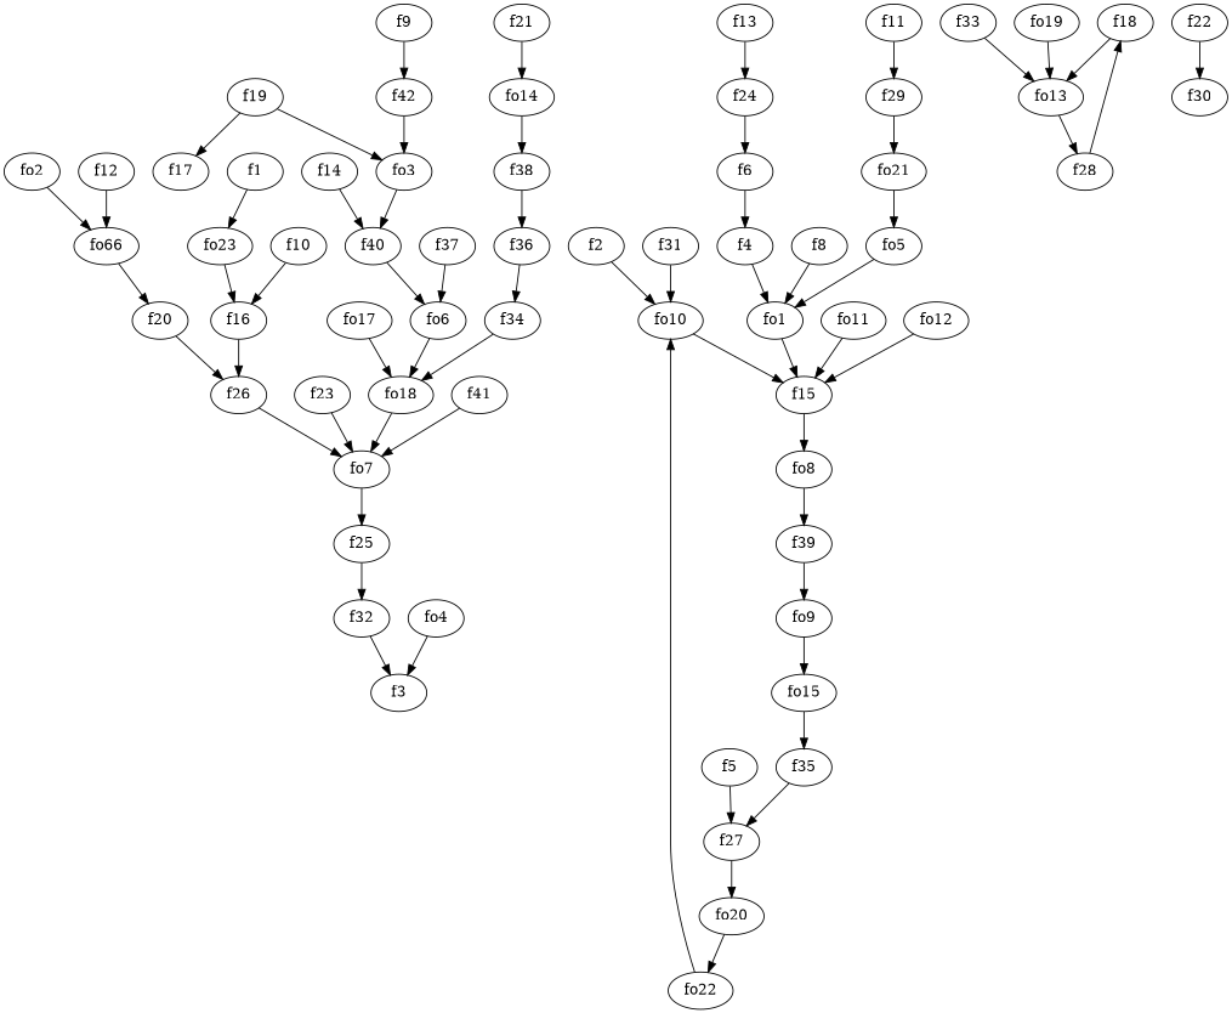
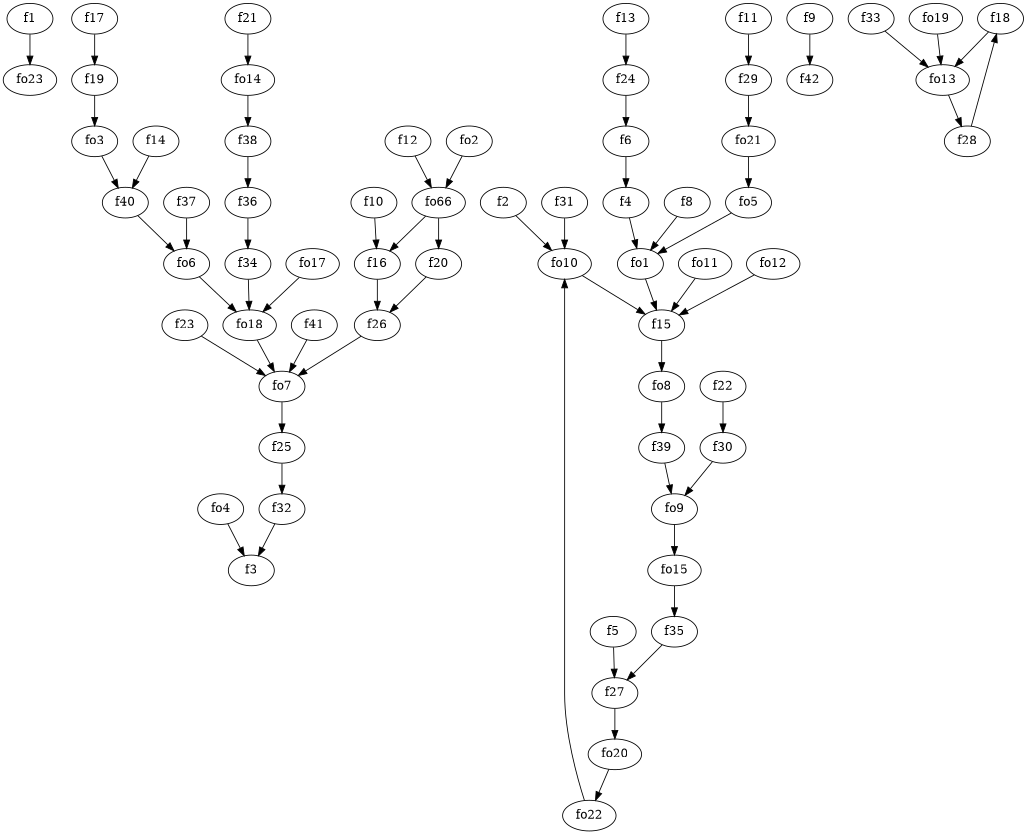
  strict digraph {
    edge [weight=2]
    f1
    fo23
    f16
    f2
    fo10
    f15
    f4
    fo1
    f5
    f27
    fo20
    f6
    f21
    fo14
    f8
    f9
    f42
    fo3
    f10
    f26
    f11
    f29
    fo21
    n24 [label=fo66]
    f12
    f20
    f13
    f24
    f14
    f40
    fo6
    fo8
    f39
    fo7
    f17
    f19
    f18
    fo13
    f28
    f38
    f22
    f30
    fo9
    fo15
    f23
    f25
    f32
    f3
    fo22
    fo5
    f31
    f33
    f34
    fo18
    f35
    f36
    f37
    f41
    fo2
    fo4
    fo11
    fo12
    fo17
    fo19
    f1 -> fo23
-   fo23 -> f16
+   n24 -> f16
    f16 -> f26
    f2 -> fo10
    fo10 -> f15
    f15 -> fo8
    f4 -> fo1
    fo1 -> f15
    f5 -> f27
    f27 -> fo20
    fo20 -> fo22
    f6 -> f4
    f21 -> fo14
    fo14 -> f38
    f8 -> fo1
    f9 -> f42
-   f42 -> fo3
    fo3 -> f40
    f10 -> f16
    f26 -> fo7
    f11 -> f29
    f29 -> fo21
    fo21 -> fo5
    n24 -> f20
    f12 -> n24
    f20 -> f26
    f13 -> f24
    f24 -> f6
    f14 -> f40
    f40 -> fo6
    fo6 -> fo18
    fo8 -> f39
    f39 -> fo9
    fo7 -> f25
-   f19 -> f17
+   f17 -> f19
    f19 -> fo3
    f18 -> fo13
    fo13 -> f28
    f28 -> f18
    f38 -> f36
    f22 -> f30
+   f30 -> fo9
    fo9 -> fo15
    fo15 -> f35
    f23 -> fo7
    f25 -> f32
    f32 -> f3
    fo22 -> fo10
    fo5 -> fo1
    f31 -> fo10
    f33 -> fo13
    f34 -> fo18
    fo18 -> fo7
    f35 -> f27
    f36 -> f34
    f37 -> fo6
    f41 -> fo7
    fo2 -> n24
    fo4 -> f3
    fo11 -> f15
    fo12 -> f15
    fo17 -> fo18
    fo19 -> fo13
  }
